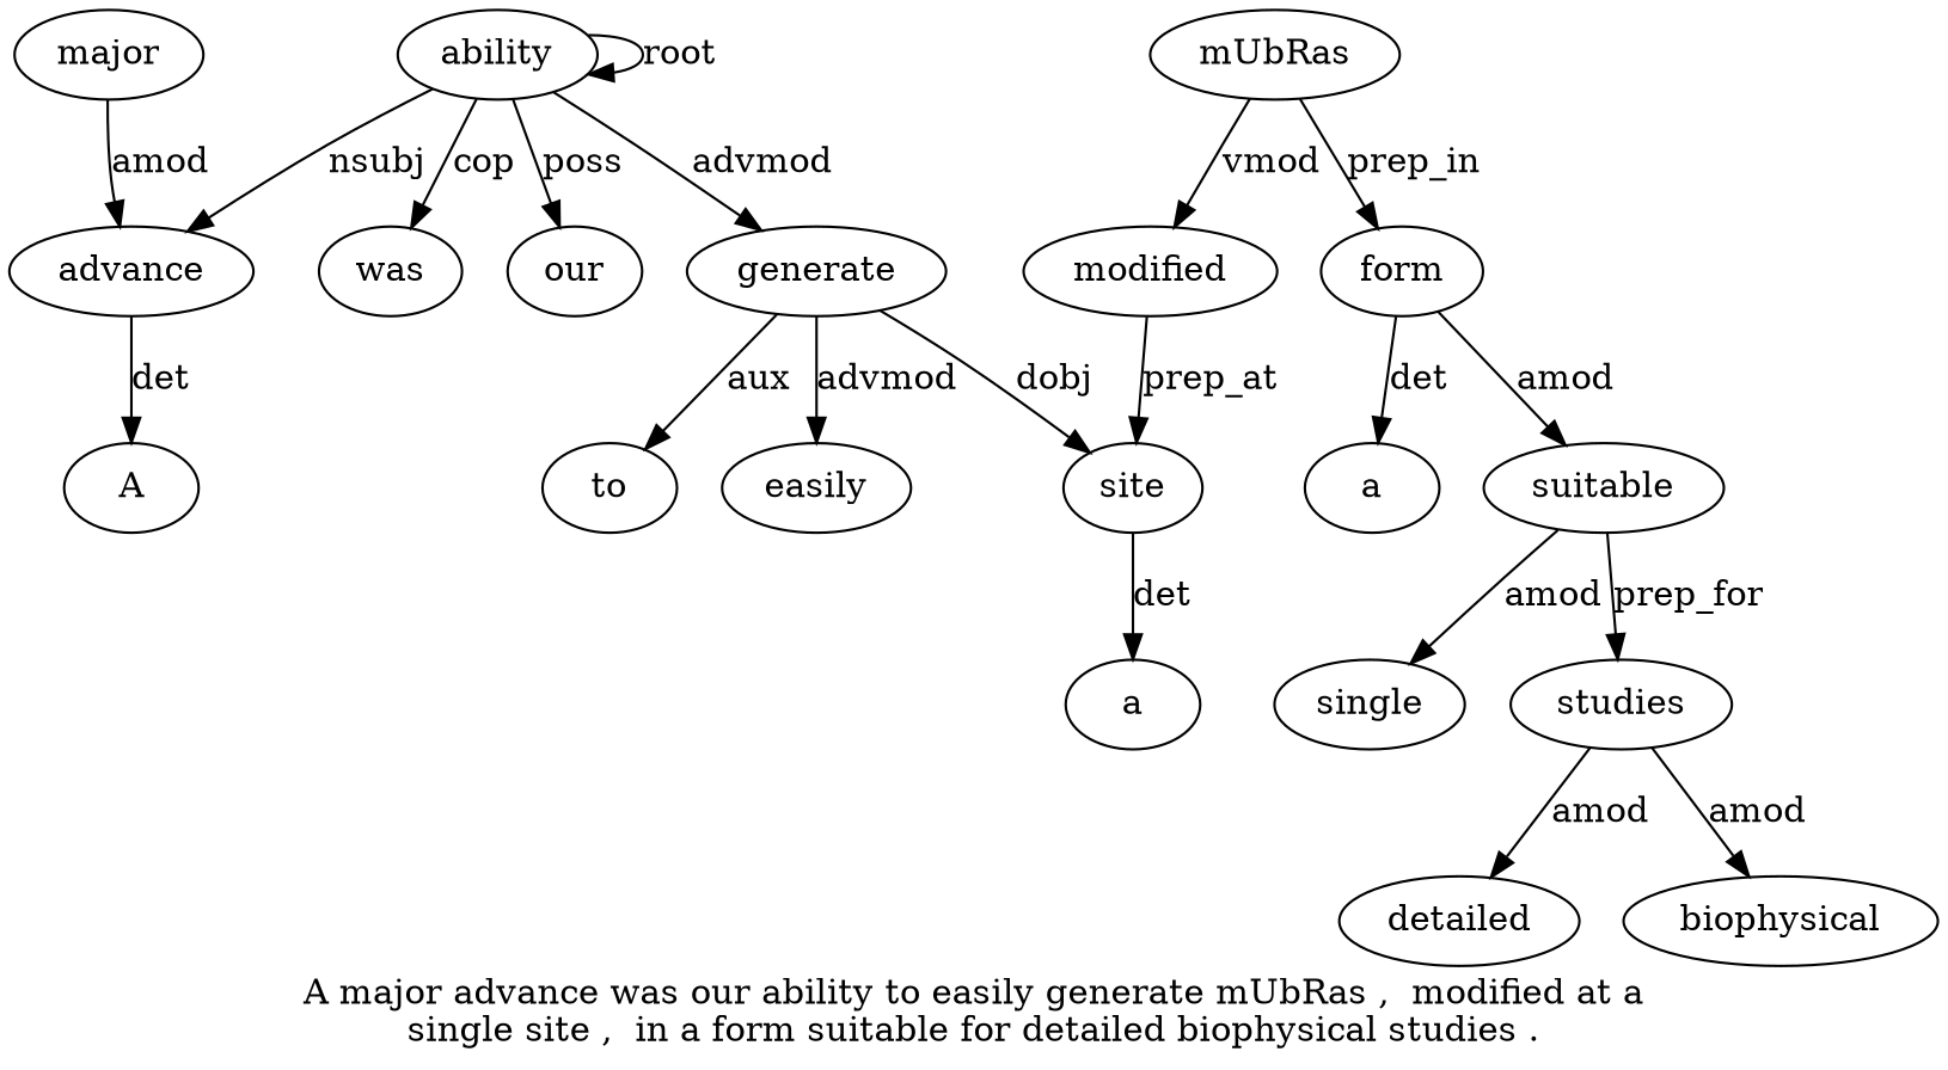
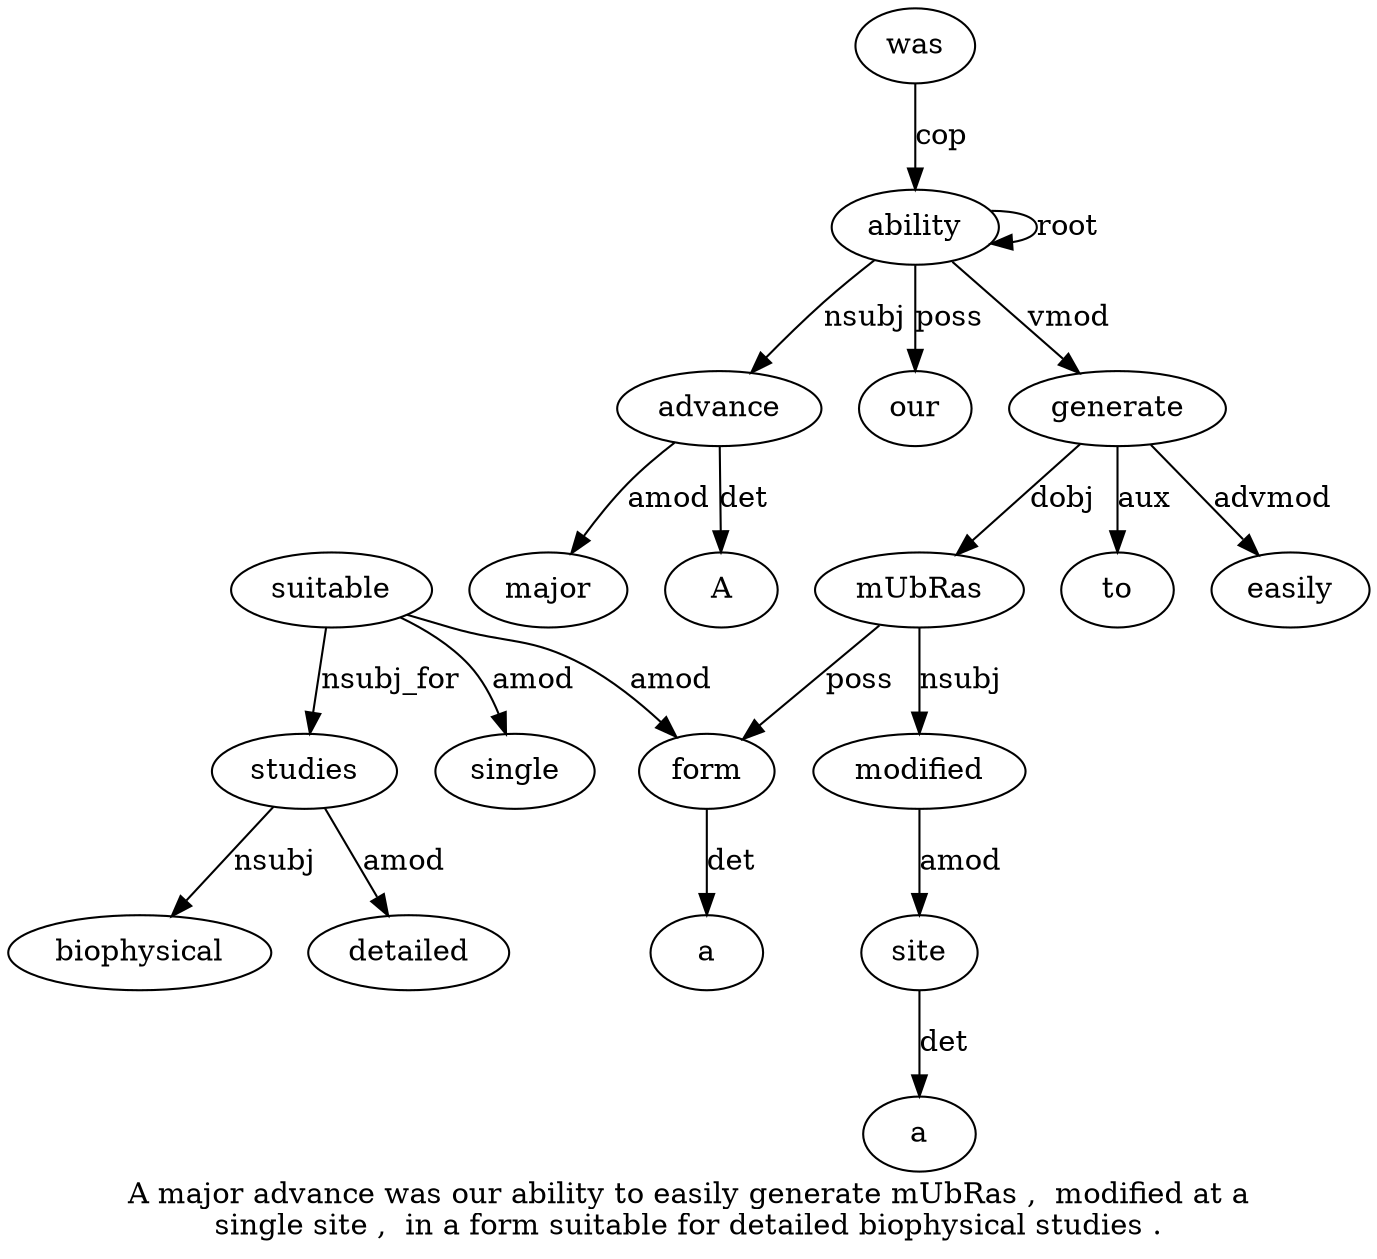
  digraph {
    label="A major advance was our ability to easily generate mUbRas ,  modified at a\nsingle site ,  in a form suitable for detailed biophysical studies ."
    node [fillcolor=white style=filled]
    n1 [label=advance]
    n2 [label=A]
    n3 [label=major]
    n4 [label=ability]
    n5 [label=was]
    n6 [label=our]
    n7 [label=generate]
    n8 [label=to]
    n9 [label=easily]
    n10 [label=mUbRas]
    n11 [label=modified]
    n12 [label=form]
    n13 [label=site]
    n14 [label=a]
    n15 [label=suitable]
    n16 [label=a]
    n17 [label=single]
    n18 [label=studies]
    n19 [label=detailed]
    n20 [label=biophysical]
    n1 -> n2 [label=det]
-   n3 -> n1 [label=amod]
+   n1 -> n3 [label=amod]
    n4 -> n1 [label=nsubj]
    n4 -> n4 [label=root]
-   n4 -> n5 [label=cop]
+   n5 -> n4 [label=cop]
    n4 -> n6 [label=poss]
-   n4 -> n7 [label=advmod]
+   n4 -> n7 [label=vmod]
    n7 -> n8 [label=aux]
    n7 -> n9 [label=advmod]
-   n7 -> n13 [label=dobj]
-   n10 -> n11 [label=vmod]
-   n10 -> n12 [label=prep_in]
-   n11 -> n13 [label=prep_at]
+   n7 -> n10 [label=dobj]
+   n10 -> n11 [label=nsubj]
+   n10 -> n12 [label=poss]
+   n11 -> n13 [label=amod]
    n12 -> n14 [label=det]
-   n12 -> n15 [label=amod]
+   n15 -> n12 [label=amod]
    n13 -> n16 [label=det]
    n15 -> n17 [label=amod]
-   n15 -> n18 [label=prep_for]
+   n15 -> n18 [label=nsubj_for]
    n18 -> n19 [label=amod]
-   n18 -> n20 [label=amod]
+   n18 -> n20 [label=nsubj]
  }
